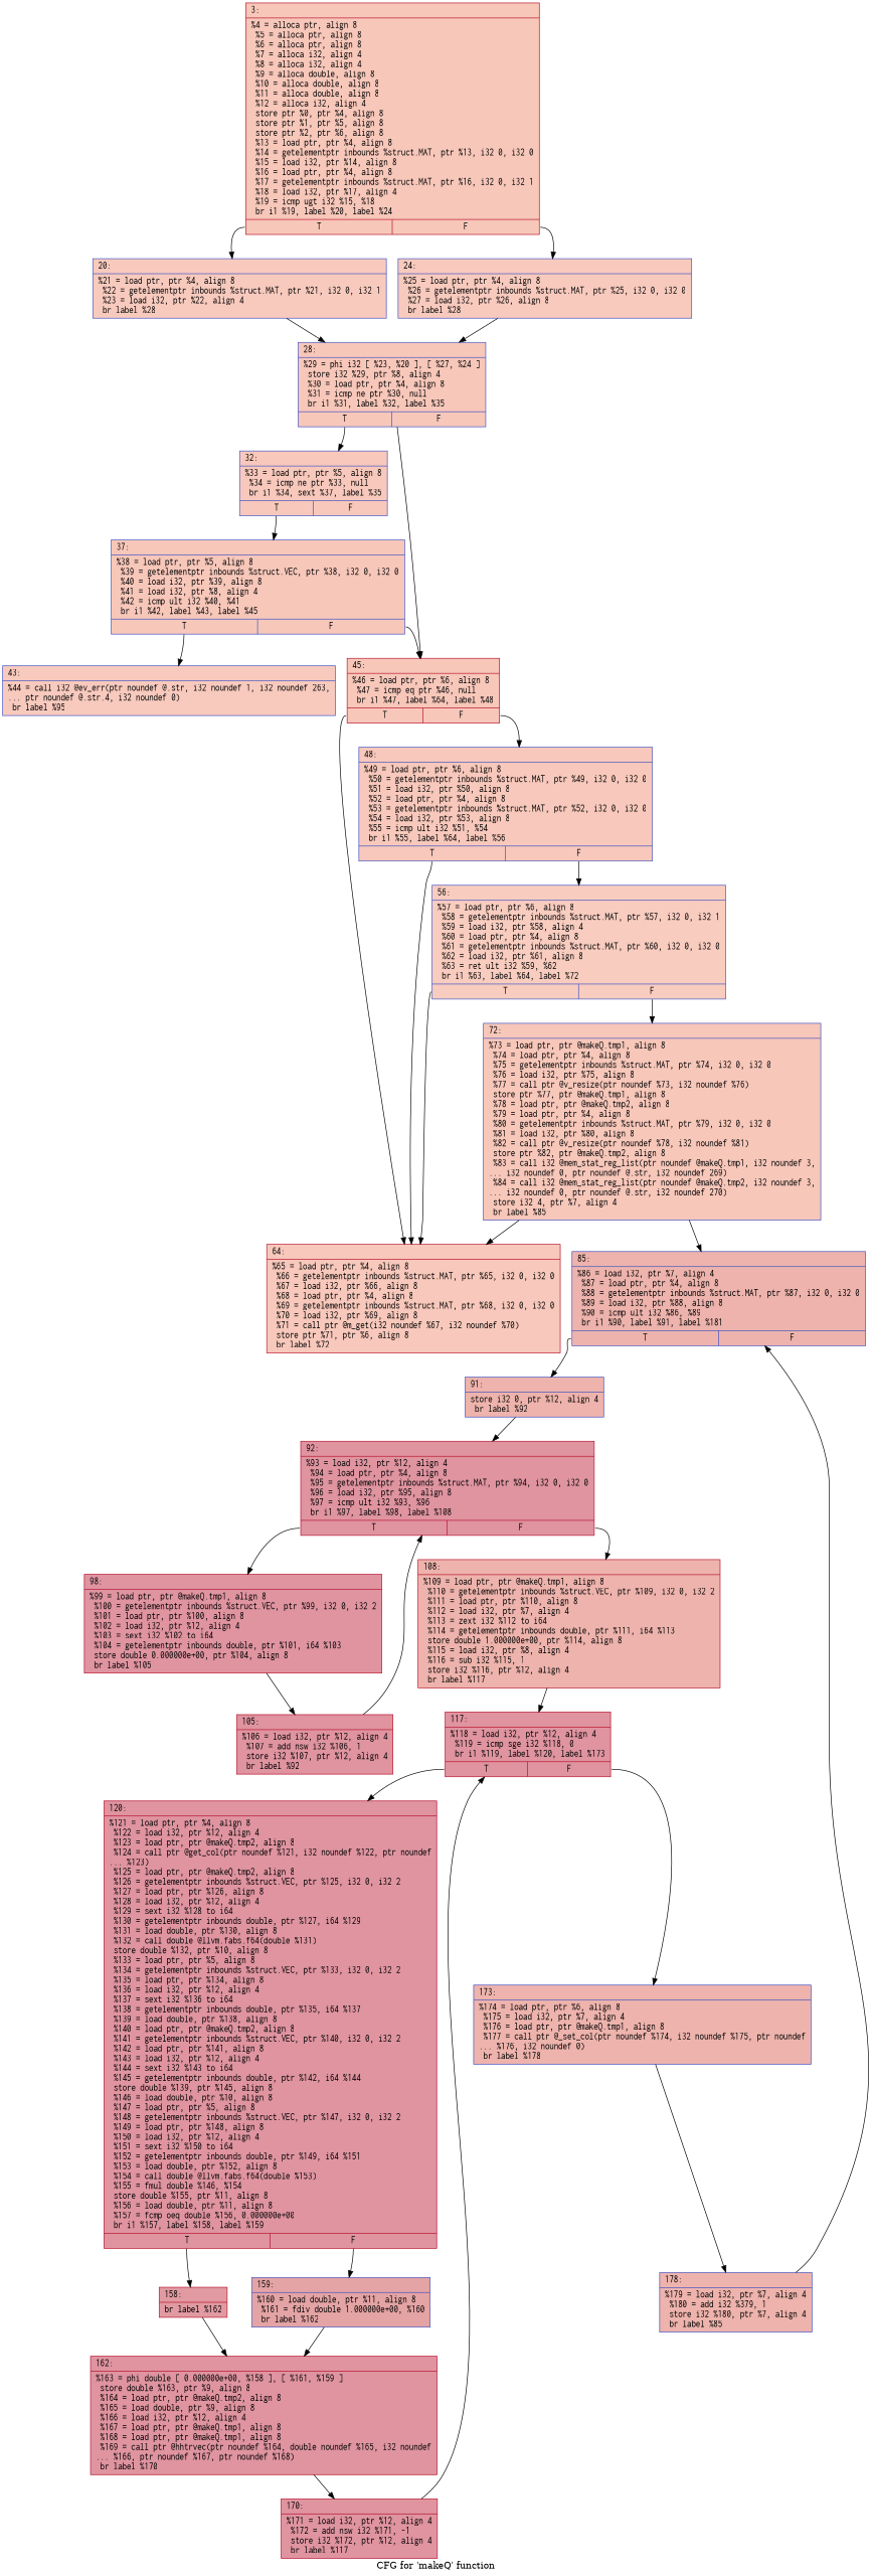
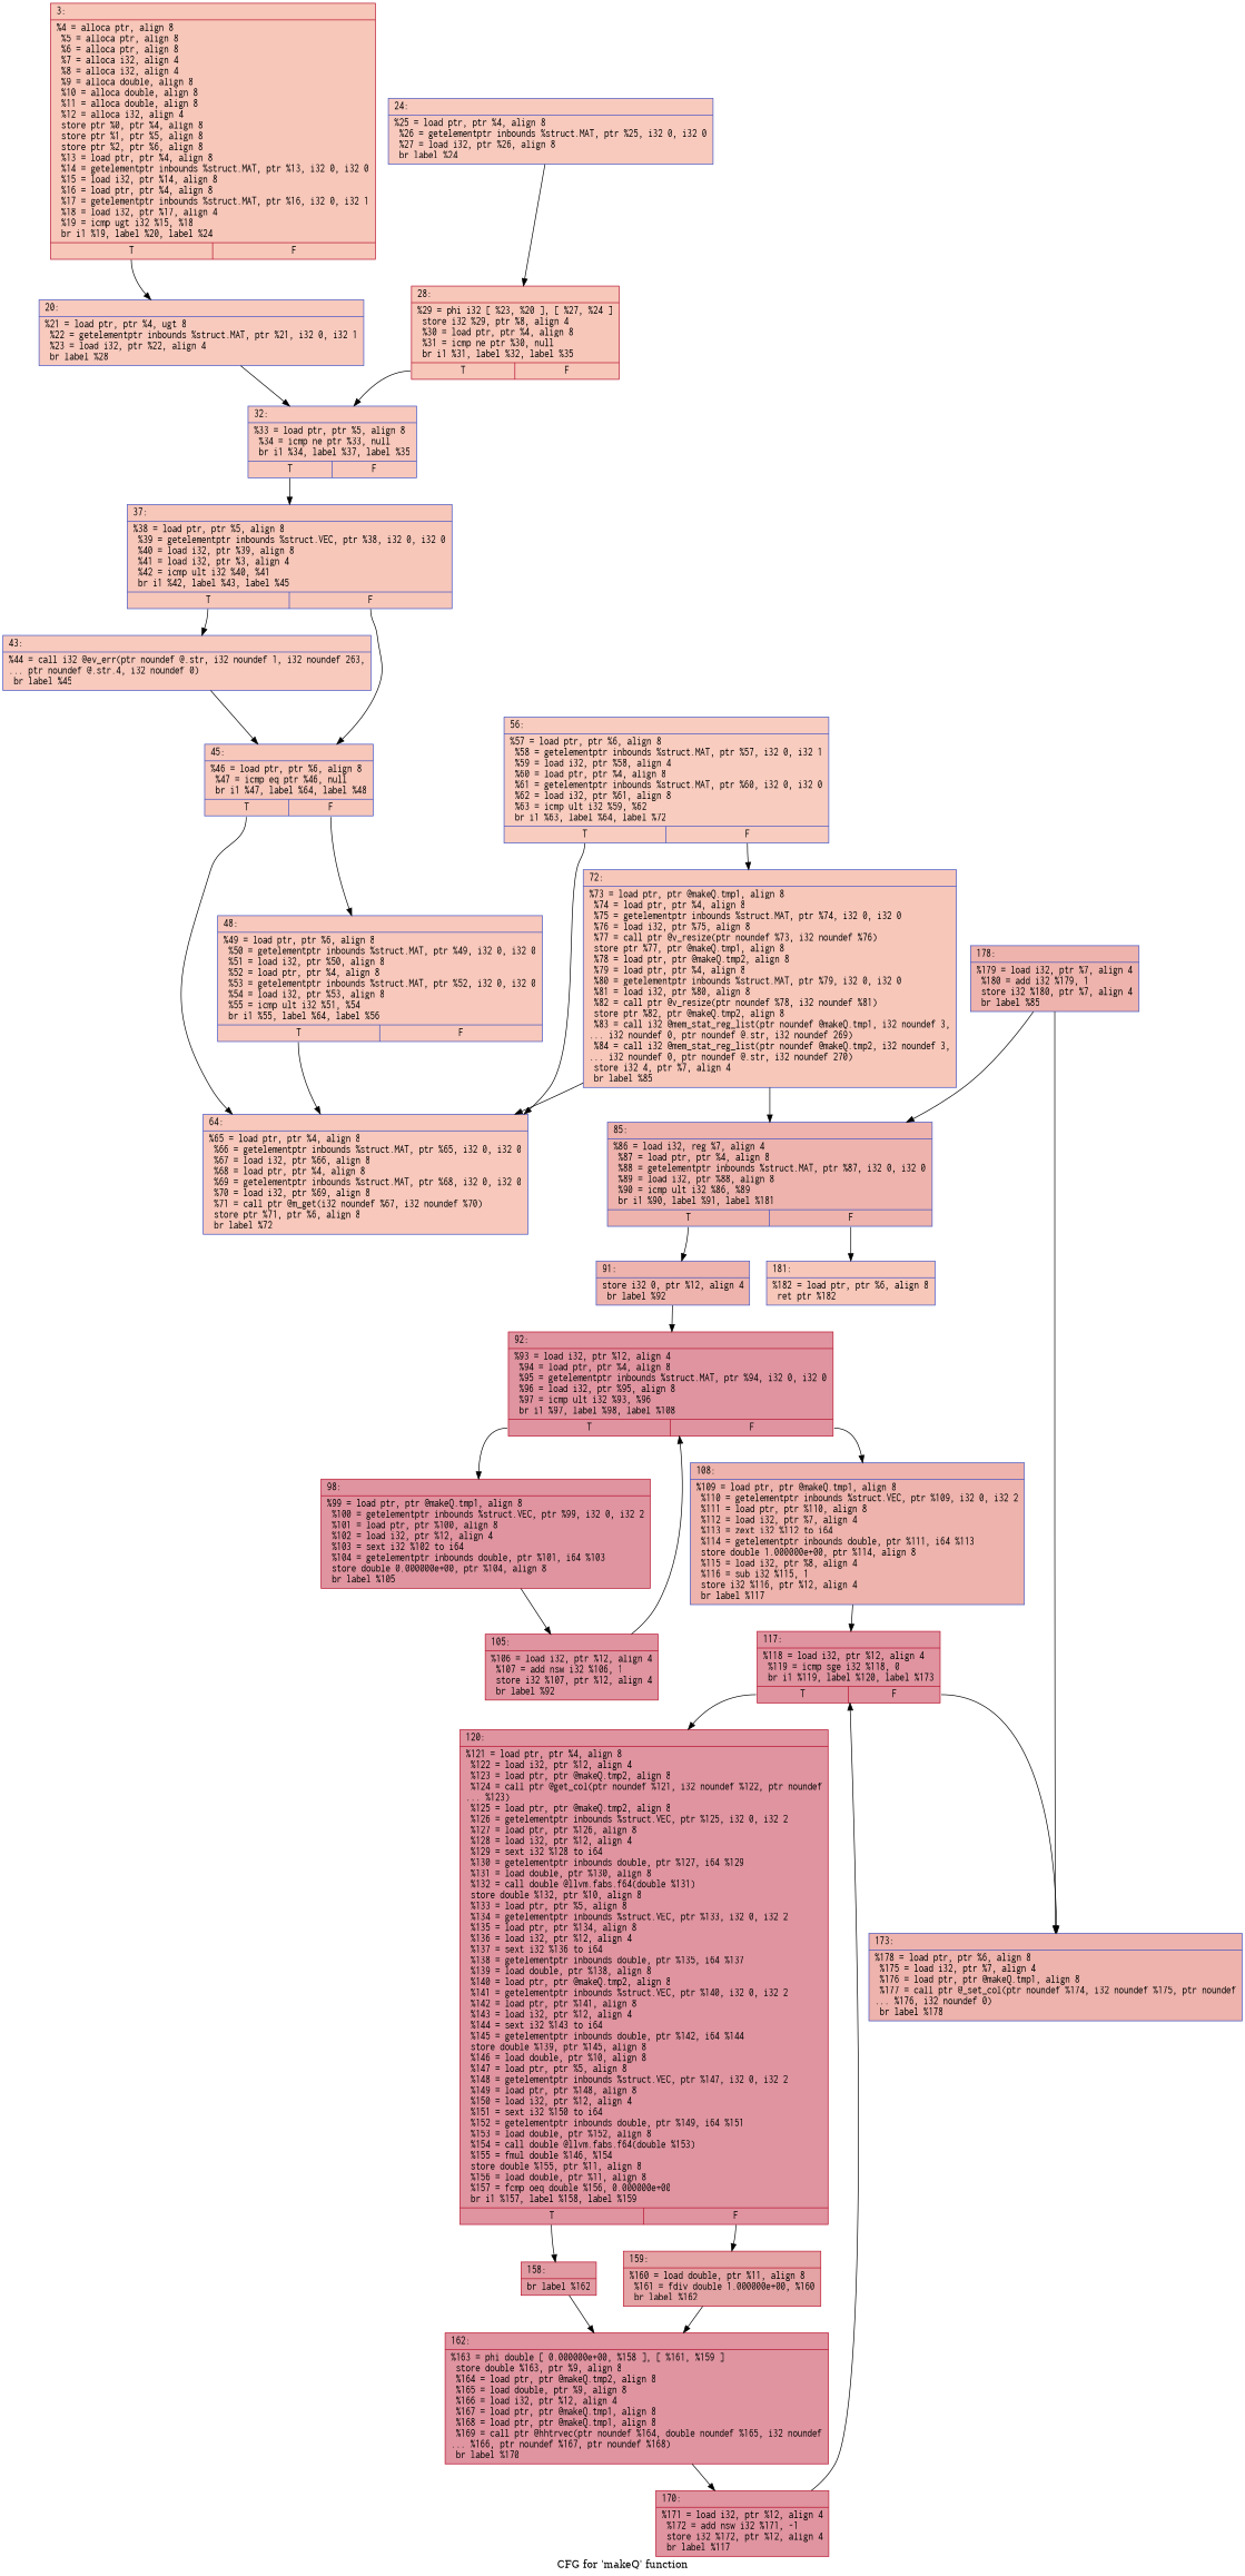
  digraph {
    label="CFG for 'makeQ' function"
    node [color="#3d50c3ff" fillcolor="#b70d2870" fontname=Courier shape=record style=filled]
    n1 [color="#b70d28ff" fillcolor="#ec7f6370" label="{3:\l|  %4 = alloca ptr, align 8\l  %5 = alloca ptr, align 8\l  %6 = alloca ptr, align 8\l  %7 = alloca i32, align 4\l  %8 = alloca i32, align 4\l  %9 = alloca double, align 8\l  %10 = alloca double, align 8\l  %11 = alloca double, align 8\l  %12 = alloca i32, align 4\l  store ptr %0, ptr %4, align 8\l  store ptr %1, ptr %5, align 8\l  store ptr %2, ptr %6, align 8\l  %13 = load ptr, ptr %4, align 8\l  %14 = getelementptr inbounds %struct.MAT, ptr %13, i32 0, i32 0\l  %15 = load i32, ptr %14, align 8\l  %16 = load ptr, ptr %4, align 8\l  %17 = getelementptr inbounds %struct.MAT, ptr %16, i32 0, i32 1\l  %18 = load i32, ptr %17, align 4\l  %19 = icmp ugt i32 %15, %18\l  br i1 %19, label %20, label %24\l|{<s0>T|<s1>F}}"]
-   n2 [fillcolor="#ef886b70" label="{20:\l|  %21 = load ptr, ptr %4, align 8\l  %22 = getelementptr inbounds %struct.MAT, ptr %21, i32 0, i32 1\l  %23 = load i32, ptr %22, align 4\l  br label %28\l}"]
-   n3 [fillcolor="#ef886b70" label="{24:\l|  %25 = load ptr, ptr %4, align 8\l  %26 = getelementptr inbounds %struct.MAT, ptr %25, i32 0, i32 0\l  %27 = load i32, ptr %26, align 8\l  br label %28\l}"]
-   n4 [fillcolor="#ec7f6370" label="{28:\l|  %29 = phi i32 [ %23, %20 ], [ %27, %24 ]\l  store i32 %29, ptr %8, align 4\l  %30 = load ptr, ptr %4, align 8\l  %31 = icmp ne ptr %30, null\l  br i1 %31, label %32, label %35\l|{<s0>T|<s1>F}}"]
-   n5 [fillcolor="#ed836670" label="{32:\l|  %33 = load ptr, ptr %5, align 8\l  %34 = icmp ne ptr %33, null\l  br i1 %34, sext %37, label %35\l|{<s0>T|<s1>F}}"]
-   n6 [fillcolor="#ec7f6370" label="{37:\l|  %38 = load ptr, ptr %5, align 8\l  %39 = getelementptr inbounds %struct.VEC, ptr %38, i32 0, i32 0\l  %40 = load i32, ptr %39, align 8\l  %41 = load i32, ptr %8, align 4\l  %42 = icmp ult i32 %40, %41\l  br i1 %42, label %43, label %45\l|{<s0>T|<s1>F}}"]
-   n7 [fillcolor="#ef886b70" label="{43:\l|  %44 = call i32 @ev_err(ptr noundef @.str, i32 noundef 1, i32 noundef 263,\l... ptr noundef @.str.4, i32 noundef 0)\l  br label %95\l}"]
-   n8 [color="#b70d28ff" fillcolor="#ec7f6370" label="{45:\l|  %46 = load ptr, ptr %6, align 8\l  %47 = icmp eq ptr %46, null\l  br i1 %47, label %64, label %48\l|{<s0>T|<s1>F}}"]
-   n9 [color="#b70d28ff" fillcolor="#ed836670" label="{64:\l|  %65 = load ptr, ptr %4, align 8\l  %66 = getelementptr inbounds %struct.MAT, ptr %65, i32 0, i32 0\l  %67 = load i32, ptr %66, align 8\l  %68 = load ptr, ptr %4, align 8\l  %69 = getelementptr inbounds %struct.MAT, ptr %68, i32 0, i32 0\l  %70 = load i32, ptr %69, align 8\l  %71 = call ptr @m_get(i32 noundef %67, i32 noundef %70)\l  store ptr %71, ptr %6, align 8\l  br label %72\l}"]
+   n2 [fillcolor="#ef886b70" label="{20:\l|  %21 = load ptr, ptr %4, ugt 8\l  %22 = getelementptr inbounds %struct.MAT, ptr %21, i32 0, i32 1\l  %23 = load i32, ptr %22, align 4\l  br label %28\l}"]
+   n3 [fillcolor="#ef886b70" label="{24:\l|  %25 = load ptr, ptr %4, align 8\l  %26 = getelementptr inbounds %struct.MAT, ptr %25, i32 0, i32 0\l  %27 = load i32, ptr %26, align 8\l  br label %24\l}"]
+   n4 [color="#b70d28ff" fillcolor="#ec7f6370" label="{28:\l|  %29 = phi i32 [ %23, %20 ], [ %27, %24 ]\l  store i32 %29, ptr %8, align 4\l  %30 = load ptr, ptr %4, align 8\l  %31 = icmp ne ptr %30, null\l  br i1 %31, label %32, label %35\l|{<s0>T|<s1>F}}"]
+   n5 [fillcolor="#ed836670" label="{32:\l|  %33 = load ptr, ptr %5, align 8\l  %34 = icmp ne ptr %33, null\l  br i1 %34, label %37, label %35\l|{<s0>T|<s1>F}}"]
+   n6 [fillcolor="#ec7f6370" label="{37:\l|  %38 = load ptr, ptr %5, align 8\l  %39 = getelementptr inbounds %struct.VEC, ptr %38, i32 0, i32 0\l  %40 = load i32, ptr %39, align 8\l  %41 = load i32, ptr %3, align 4\l  %42 = icmp ult i32 %40, %41\l  br i1 %42, label %43, label %45\l|{<s0>T|<s1>F}}"]
+   n7 [fillcolor="#ef886b70" label="{43:\l|  %44 = call i32 @ev_err(ptr noundef @.str, i32 noundef 1, i32 noundef 263,\l... ptr noundef @.str.4, i32 noundef 0)\l  br label %45\l}"]
+   n8 [fillcolor="#ec7f6370" label="{45:\l|  %46 = load ptr, ptr %6, align 8\l  %47 = icmp eq ptr %46, null\l  br i1 %47, label %64, label %48\l|{<s0>T|<s1>F}}"]
+   n9 [fillcolor="#ed836670" label="{64:\l|  %65 = load ptr, ptr %4, align 8\l  %66 = getelementptr inbounds %struct.MAT, ptr %65, i32 0, i32 0\l  %67 = load i32, ptr %66, align 8\l  %68 = load ptr, ptr %4, align 8\l  %69 = getelementptr inbounds %struct.MAT, ptr %68, i32 0, i32 0\l  %70 = load i32, ptr %69, align 8\l  %71 = call ptr @m_get(i32 noundef %67, i32 noundef %70)\l  store ptr %71, ptr %6, align 8\l  br label %72\l}"]
    n10 [fillcolor="#ed836670" label="{48:\l|  %49 = load ptr, ptr %6, align 8\l  %50 = getelementptr inbounds %struct.MAT, ptr %49, i32 0, i32 0\l  %51 = load i32, ptr %50, align 8\l  %52 = load ptr, ptr %4, align 8\l  %53 = getelementptr inbounds %struct.MAT, ptr %52, i32 0, i32 0\l  %54 = load i32, ptr %53, align 8\l  %55 = icmp ult i32 %51, %54\l  br i1 %55, label %64, label %56\l|{<s0>T|<s1>F}}"]
-   n11 [fillcolor="#f08b6e70" label="{56:\l|  %57 = load ptr, ptr %6, align 8\l  %58 = getelementptr inbounds %struct.MAT, ptr %57, i32 0, i32 1\l  %59 = load i32, ptr %58, align 4\l  %60 = load ptr, ptr %4, align 8\l  %61 = getelementptr inbounds %struct.MAT, ptr %60, i32 0, i32 0\l  %62 = load i32, ptr %61, align 8\l  %63 = ret ult i32 %59, %62\l  br i1 %63, label %64, label %72\l|{<s0>T|<s1>F}}"]
+   n11 [fillcolor="#f08b6e70" label="{56:\l|  %57 = load ptr, ptr %6, align 8\l  %58 = getelementptr inbounds %struct.MAT, ptr %57, i32 0, i32 1\l  %59 = load i32, ptr %58, align 4\l  %60 = load ptr, ptr %4, align 8\l  %61 = getelementptr inbounds %struct.MAT, ptr %60, i32 0, i32 0\l  %62 = load i32, ptr %61, align 8\l  %63 = icmp ult i32 %59, %62\l  br i1 %63, label %64, label %72\l|{<s0>T|<s1>F}}"]
    n12 [fillcolor="#ec7f6370" label="{72:\l|  %73 = load ptr, ptr @makeQ.tmp1, align 8\l  %74 = load ptr, ptr %4, align 8\l  %75 = getelementptr inbounds %struct.MAT, ptr %74, i32 0, i32 0\l  %76 = load i32, ptr %75, align 8\l  %77 = call ptr @v_resize(ptr noundef %73, i32 noundef %76)\l  store ptr %77, ptr @makeQ.tmp1, align 8\l  %78 = load ptr, ptr @makeQ.tmp2, align 8\l  %79 = load ptr, ptr %4, align 8\l  %80 = getelementptr inbounds %struct.MAT, ptr %79, i32 0, i32 0\l  %81 = load i32, ptr %80, align 8\l  %82 = call ptr @v_resize(ptr noundef %78, i32 noundef %81)\l  store ptr %82, ptr @makeQ.tmp2, align 8\l  %83 = call i32 @mem_stat_reg_list(ptr noundef @makeQ.tmp1, i32 noundef 3,\l... i32 noundef 0, ptr noundef @.str, i32 noundef 269)\l  %84 = call i32 @mem_stat_reg_list(ptr noundef @makeQ.tmp2, i32 noundef 3,\l... i32 noundef 0, ptr noundef @.str, i32 noundef 270)\l  store i32 4, ptr %7, align 4\l  br label %85\l}"]
-   n13 [fillcolor="#d6524470" label="{85:\l|  %86 = load i32, ptr %7, align 4\l  %87 = load ptr, ptr %4, align 8\l  %88 = getelementptr inbounds %struct.MAT, ptr %87, i32 0, i32 0\l  %89 = load i32, ptr %88, align 8\l  %90 = icmp ult i32 %86, %89\l  br i1 %90, label %91, label %181\l|{<s0>T|<s1>F}}"]
+   n13 [fillcolor="#d6524470" label="{85:\l|  %86 = load i32, reg %7, align 4\l  %87 = load ptr, ptr %4, align 8\l  %88 = getelementptr inbounds %struct.MAT, ptr %87, i32 0, i32 0\l  %89 = load i32, ptr %88, align 8\l  %90 = icmp ult i32 %86, %89\l  br i1 %90, label %91, label %181\l|{<s0>T|<s1>F}}"]
    n14 [fillcolor="#d6524470" label="{91:\l|  store i32 0, ptr %12, align 4\l  br label %92\l}"]
+   n15 [fillcolor="#ec7f6370" label="{181:\l|  %182 = load ptr, ptr %6, align 8\l  ret ptr %182\l}"]
    n16 [color="#b70d28ff" label="{92:\l|  %93 = load i32, ptr %12, align 4\l  %94 = load ptr, ptr %4, align 8\l  %95 = getelementptr inbounds %struct.MAT, ptr %94, i32 0, i32 0\l  %96 = load i32, ptr %95, align 8\l  %97 = icmp ult i32 %93, %96\l  br i1 %97, label %98, label %108\l|{<s0>T|<s1>F}}"]
    n17 [color="#b70d28ff" label="{98:\l|  %99 = load ptr, ptr @makeQ.tmp1, align 8\l  %100 = getelementptr inbounds %struct.VEC, ptr %99, i32 0, i32 2\l  %101 = load ptr, ptr %100, align 8\l  %102 = load i32, ptr %12, align 4\l  %103 = sext i32 %102 to i64\l  %104 = getelementptr inbounds double, ptr %101, i64 %103\l  store double 0.000000e+00, ptr %104, align 8\l  br label %105\l}"]
-   n18 [color="#b70d28ff" fillcolor="#d6524470" label="{108:\l|  %109 = load ptr, ptr @makeQ.tmp1, align 8\l  %110 = getelementptr inbounds %struct.VEC, ptr %109, i32 0, i32 2\l  %111 = load ptr, ptr %110, align 8\l  %112 = load i32, ptr %7, align 4\l  %113 = zext i32 %112 to i64\l  %114 = getelementptr inbounds double, ptr %111, i64 %113\l  store double 1.000000e+00, ptr %114, align 8\l  %115 = load i32, ptr %8, align 4\l  %116 = sub i32 %115, 1\l  store i32 %116, ptr %12, align 4\l  br label %117\l}"]
+   n18 [fillcolor="#d6524470" label="{108:\l|  %109 = load ptr, ptr @makeQ.tmp1, align 8\l  %110 = getelementptr inbounds %struct.VEC, ptr %109, i32 0, i32 2\l  %111 = load ptr, ptr %110, align 8\l  %112 = load i32, ptr %7, align 4\l  %113 = zext i32 %112 to i64\l  %114 = getelementptr inbounds double, ptr %111, i64 %113\l  store double 1.000000e+00, ptr %114, align 8\l  %115 = load i32, ptr %8, align 4\l  %116 = sub i32 %115, 1\l  store i32 %116, ptr %12, align 4\l  br label %117\l}"]
    n19 [color="#b70d28ff" label="{105:\l|  %106 = load i32, ptr %12, align 4\l  %107 = add nsw i32 %106, 1\l  store i32 %107, ptr %12, align 4\l  br label %92\l}"]
    n20 [color="#b70d28ff" label="{117:\l|  %118 = load i32, ptr %12, align 4\l  %119 = icmp sge i32 %118, 0\l  br i1 %119, label %120, label %173\l|{<s0>T|<s1>F}}"]
    n21 [color="#b70d28ff" label="{120:\l|  %121 = load ptr, ptr %4, align 8\l  %122 = load i32, ptr %12, align 4\l  %123 = load ptr, ptr @makeQ.tmp2, align 8\l  %124 = call ptr @get_col(ptr noundef %121, i32 noundef %122, ptr noundef\l... %123)\l  %125 = load ptr, ptr @makeQ.tmp2, align 8\l  %126 = getelementptr inbounds %struct.VEC, ptr %125, i32 0, i32 2\l  %127 = load ptr, ptr %126, align 8\l  %128 = load i32, ptr %12, align 4\l  %129 = sext i32 %128 to i64\l  %130 = getelementptr inbounds double, ptr %127, i64 %129\l  %131 = load double, ptr %130, align 8\l  %132 = call double @llvm.fabs.f64(double %131)\l  store double %132, ptr %10, align 8\l  %133 = load ptr, ptr %5, align 8\l  %134 = getelementptr inbounds %struct.VEC, ptr %133, i32 0, i32 2\l  %135 = load ptr, ptr %134, align 8\l  %136 = load i32, ptr %12, align 4\l  %137 = sext i32 %136 to i64\l  %138 = getelementptr inbounds double, ptr %135, i64 %137\l  %139 = load double, ptr %138, align 8\l  %140 = load ptr, ptr @makeQ.tmp2, align 8\l  %141 = getelementptr inbounds %struct.VEC, ptr %140, i32 0, i32 2\l  %142 = load ptr, ptr %141, align 8\l  %143 = load i32, ptr %12, align 4\l  %144 = sext i32 %143 to i64\l  %145 = getelementptr inbounds double, ptr %142, i64 %144\l  store double %139, ptr %145, align 8\l  %146 = load double, ptr %10, align 8\l  %147 = load ptr, ptr %5, align 8\l  %148 = getelementptr inbounds %struct.VEC, ptr %147, i32 0, i32 2\l  %149 = load ptr, ptr %148, align 8\l  %150 = load i32, ptr %12, align 4\l  %151 = sext i32 %150 to i64\l  %152 = getelementptr inbounds double, ptr %149, i64 %151\l  %153 = load double, ptr %152, align 8\l  %154 = call double @llvm.fabs.f64(double %153)\l  %155 = fmul double %146, %154\l  store double %155, ptr %11, align 8\l  %156 = load double, ptr %11, align 8\l  %157 = fcmp oeq double %156, 0.000000e+00\l  br i1 %157, label %158, label %159\l|{<s0>T|<s1>F}}"]
-   n22 [fillcolor="#d6524470" label="{173:\l|  %174 = load ptr, ptr %6, align 8\l  %175 = load i32, ptr %7, align 4\l  %176 = load ptr, ptr @makeQ.tmp1, align 8\l  %177 = call ptr @_set_col(ptr noundef %174, i32 noundef %175, ptr noundef\l... %176, i32 noundef 0)\l  br label %178\l}"]
+   n22 [fillcolor="#d6524470" label="{173:\l|  %178 = load ptr, ptr %6, align 8\l  %175 = load i32, ptr %7, align 4\l  %176 = load ptr, ptr @makeQ.tmp1, align 8\l  %177 = call ptr @_set_col(ptr noundef %174, i32 noundef %175, ptr noundef\l... %176, i32 noundef 0)\l  br label %178\l}"]
    n23 [color="#b70d28ff" fillcolor="#bb1b2c70" label="{158:\l|  br label %162\l}"]
-   n24 [fillcolor="#c32e3170" label="{159:\l|  %160 = load double, ptr %11, align 8\l  %161 = fdiv double 1.000000e+00, %160\l  br label %162\l}"]
-   n25 [fillcolor="#d6524470" label="{178:\l|  %179 = load i32, ptr %7, align 4\l  %180 = add i32 %379, 1\l  store i32 %180, ptr %7, align 4\l  br label %85\l}"]
+   n24 [color="#b70d28ff" fillcolor="#c32e3170" label="{159:\l|  %160 = load double, ptr %11, align 8\l  %161 = fdiv double 1.000000e+00, %160\l  br label %162\l}"]
+   n25 [fillcolor="#d6524470" label="{178:\l|  %179 = load i32, ptr %7, align 4\l  %180 = add i32 %179, 1\l  store i32 %180, ptr %7, align 4\l  br label %85\l}"]
    n26 [color="#b70d28ff" label="{162:\l|  %163 = phi double [ 0.000000e+00, %158 ], [ %161, %159 ]\l  store double %163, ptr %9, align 8\l  %164 = load ptr, ptr @makeQ.tmp2, align 8\l  %165 = load double, ptr %9, align 8\l  %166 = load i32, ptr %12, align 4\l  %167 = load ptr, ptr @makeQ.tmp1, align 8\l  %168 = load ptr, ptr @makeQ.tmp1, align 8\l  %169 = call ptr @hhtrvec(ptr noundef %164, double noundef %165, i32 noundef\l... %166, ptr noundef %167, ptr noundef %168)\l  br label %170\l}"]
    n27 [color="#b70d28ff" label="{170:\l|  %171 = load i32, ptr %12, align 4\l  %172 = add nsw i32 %171, -1\l  store i32 %172, ptr %12, align 4\l  br label %117\l}"]
    n1 -> n2 [tailport=s0]
-   n1 -> n3 [tailport=s1]
-   n2 -> n4
+   n2 -> n5
    n3 -> n4
    n4 -> n5 [tailport=s0]
    n5 -> n6 [tailport=s0]
    n6 -> n7 [tailport=s0]
    n6 -> n8 [tailport=s1]
-   n4 -> n8
+   n7 -> n8
    n8 -> n9 [tailport=s0]
    n8 -> n10 [tailport=s1]
    n10 -> n9 [tailport=s0]
-   n10 -> n11 [tailport=s1]
    n11 -> n9 [tailport=s0]
    n11 -> n12 [tailport=s1]
    n12 -> n9
    n12 -> n13
    n13 -> n14 [tailport=s0]
+   n13 -> n15 [tailport=s1]
    n14 -> n16
    n16 -> n17 [tailport=s0]
    n16 -> n18 [tailport=s1]
    n17 -> n19
    n18 -> n20
    n19 -> n16
    n20 -> n21 [tailport=s0]
    n20 -> n22 [tailport=s1]
    n21 -> n23 [tailport=s0]
    n21 -> n24 [tailport=s1]
-   n22 -> n25
+   n25 -> n22
    n23 -> n26
    n24 -> n26
    n25 -> n13
    n26 -> n27
    n27 -> n20
  }
